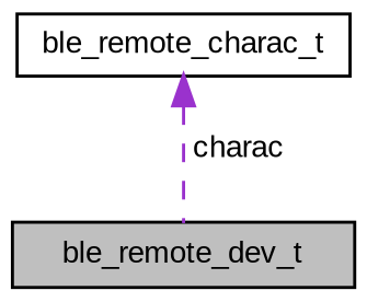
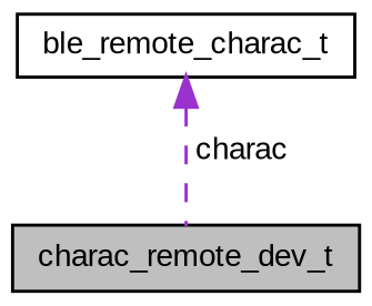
  digraph {
    fontname="Liberation Sans"
    node [color=black fontname="Liberation Sans" fontsize=10 shape=record style=filled]
-   n1 [fillcolor=grey75 fontcolor=black height=0.2 label=ble_remote_dev_t width=0.4]
+   n1 [fillcolor=grey75 fontcolor=black height=0.2 label=charac_remote_dev_t width=0.4]
    n2 [fillcolor=white height=0.2 label=ble_remote_charac_t width=0.4]
    n2 -> n1 [color=darkorchid3 dir=back fontname="Liberation Sans" fontsize=10 label=" charac" labelfontname=Helvetica labelfontsize=10 style=dashed]
  }
